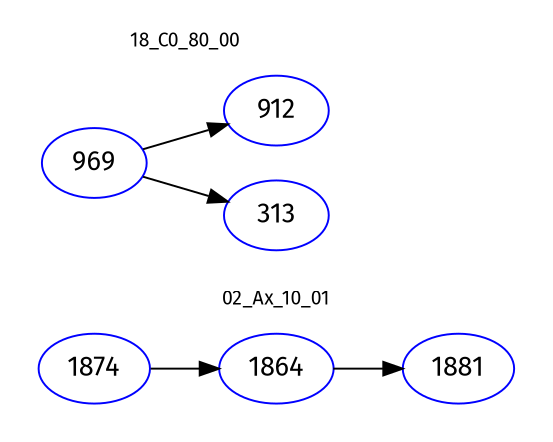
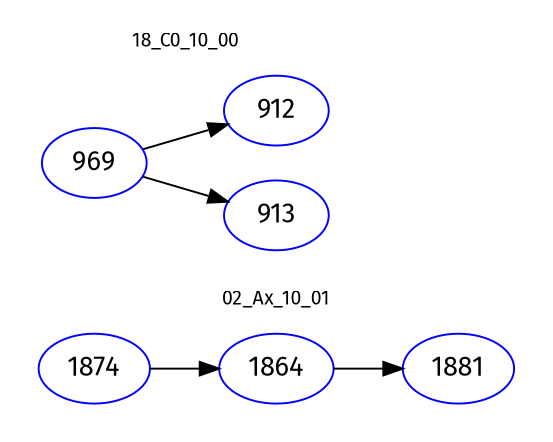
  digraph {
    fontname="Fira Sans"
    rankdir=LR
    node [color=blue fontname="Fira Sans"]
    edge [color=black fontname="Fira Sans"]
    n1 [label=1864]
    n2 [label=1874]
    n3 [label=1881]
    n4 [label=969]
-   n5 [label=313]
+   n5 [label=913]
    n6 [label=912]
    subgraph cluster_1 {
      color=white
      fontsize=10
      label="02_Ax_10_01"
      n1
      n2
      n3
    }
    subgraph cluster_2 {
      color=white
      fontsize=10
-     label="18_C0_80_00"
+     label="18_C0_10_00"
      n4
      n5
      n6
    }
    n1 -> n3
    n2 -> n1
    n4 -> n5
    n4 -> n6
  }
